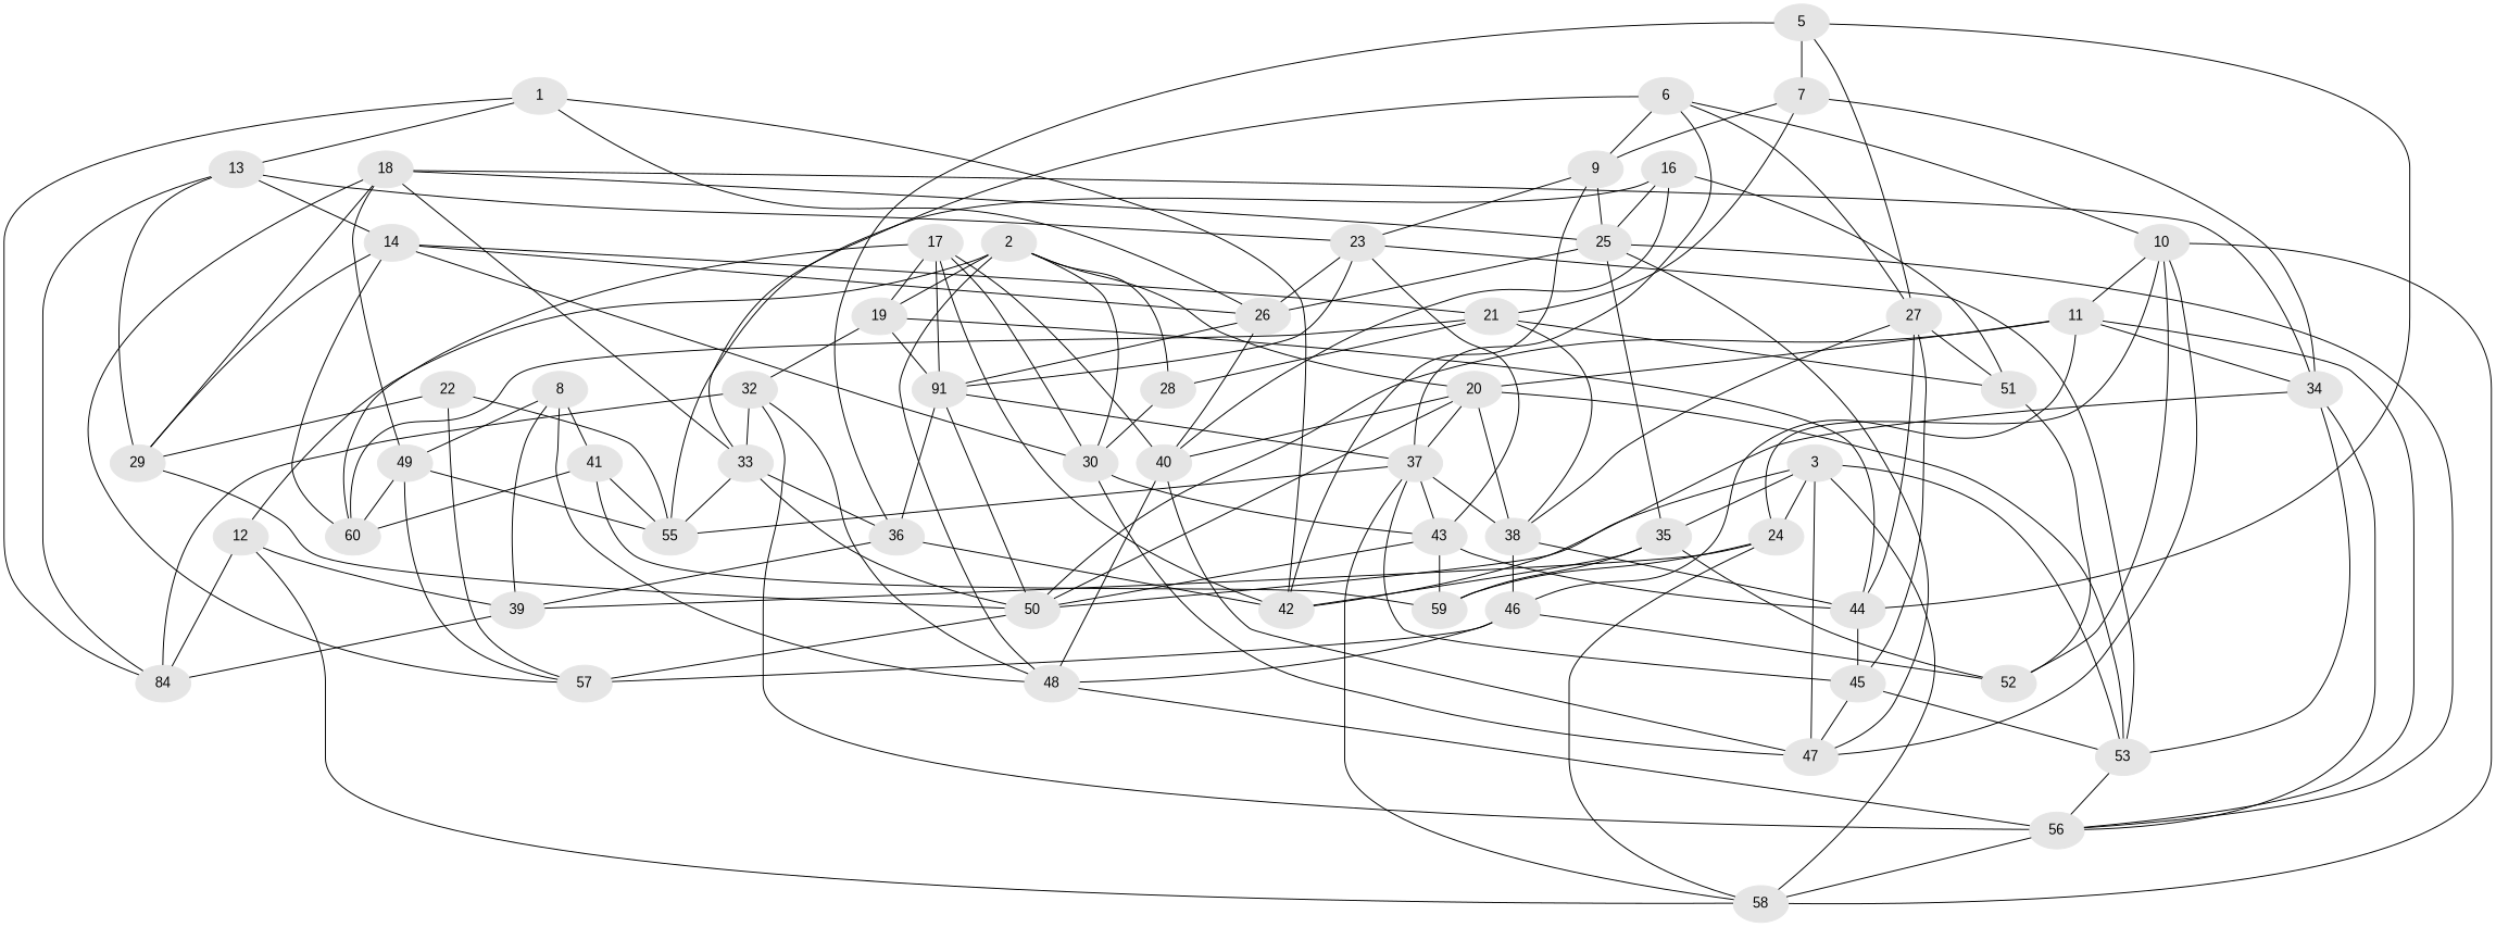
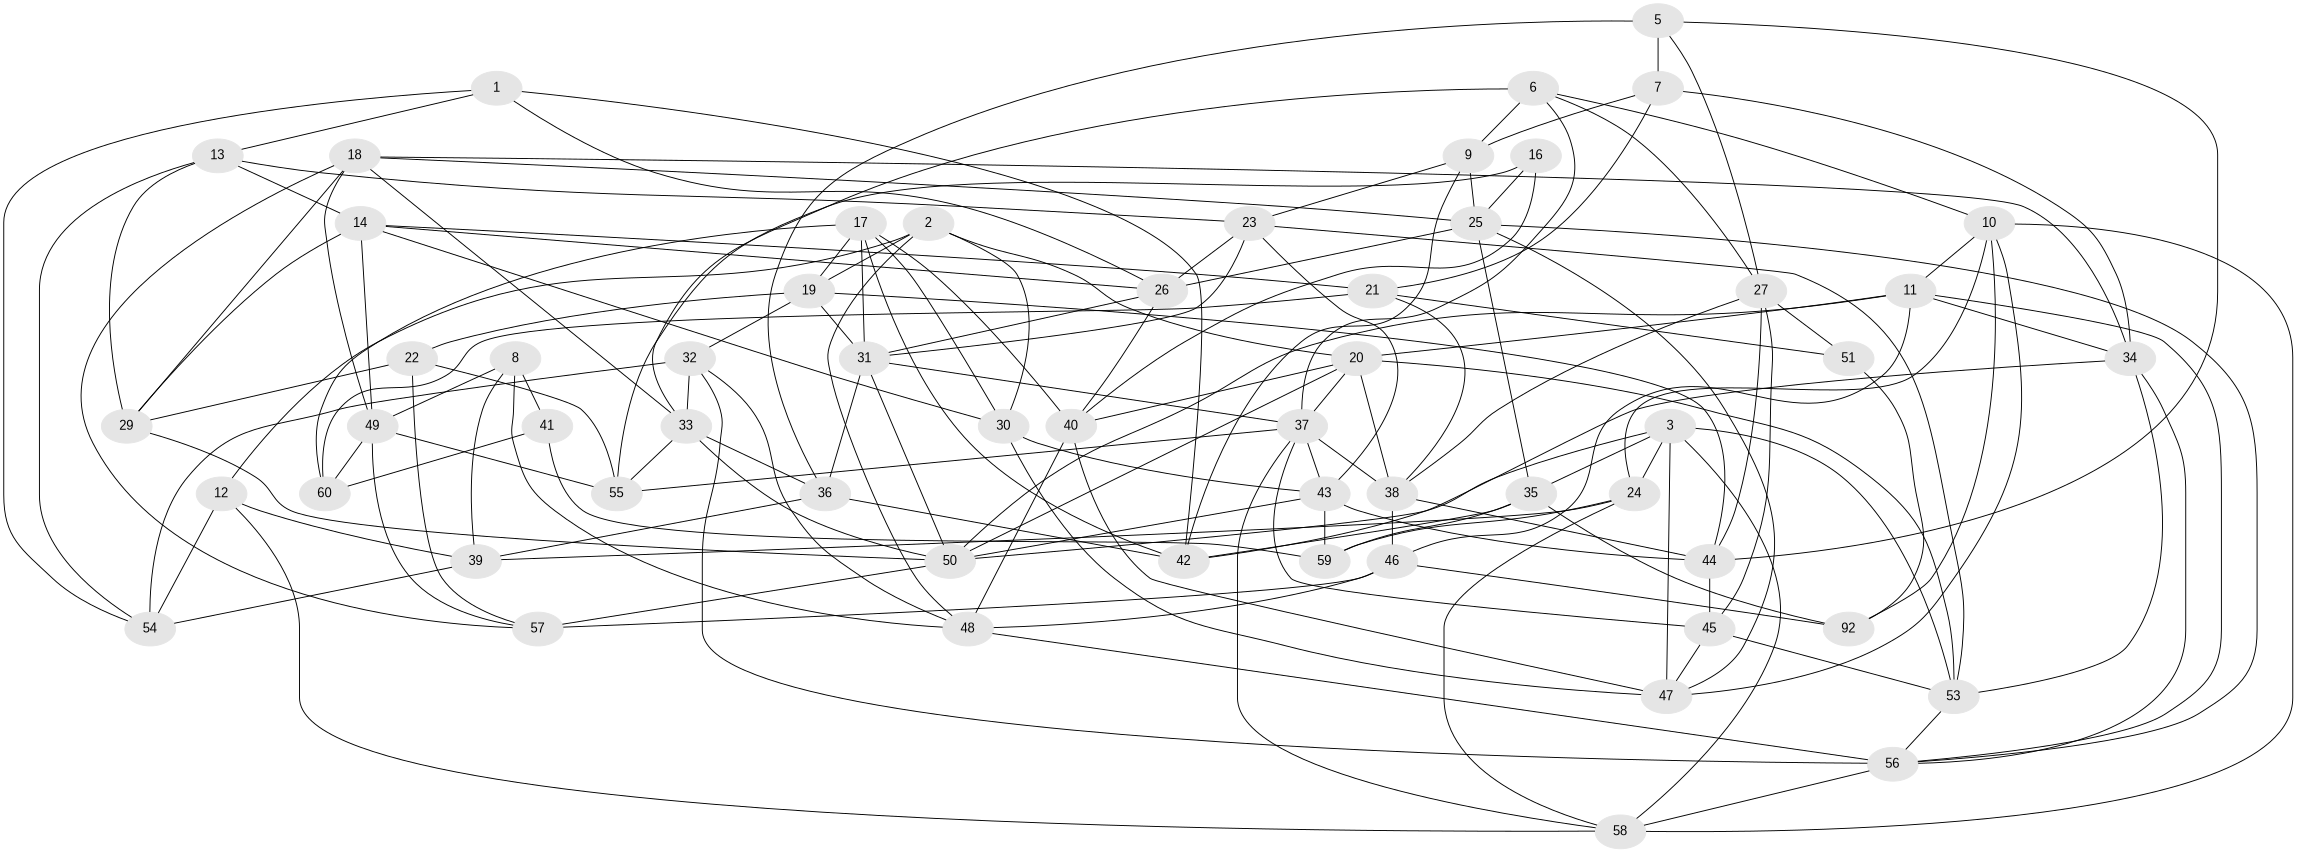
  graph {
    fontname="Liberation Sans"
    node [color=gray90 fontname="Liberation Sans" style=filled]
    edge [fontname="Liberation Sans" weight=1.0]
    1
    13
    26
    42
-   54 [label=84]
+   54
    23
    14
    29
    40
-   31 [label=91]
+   31
    2
    12
    19
    20
-   28
    30
    48
    58
    39
    44
    22
    32
    50
    53
    37
    38
    47
    43
    56
    3
    24
    35
    59
-   52
+   52 [label=92]
    57
    5
    7
    27
    36
    8
    41
    49
    9
    21
    34
    51
    45
    6
    10
    33
    25
    11
    55
    60
    46
    16
    17
    18
    1 -- 13
    1 -- 26
    1 -- 42
    1 -- 54
    13 -- 54
    13 -- 23
    13 -- 14
    13 -- 29 [weight=2.0]
    26 -- 40
    26 -- 31
    23 -- 26
    23 -- 31
    23 -- 53
    23 -- 43
    14 -- 26
    14 -- 29
    14 -- 30
-   14 -- 60
+   14 -- 49
    14 -- 21
    29 -- 50
    40 -- 48
    40 -- 47
    31 -- 50 [weight=2.0]
    31 -- 37
    31 -- 36
    2 -- 12
    2 -- 19
    2 -- 20
-   2 -- 28
    2 -- 30
    2 -- 48
    12 -- 54
    12 -- 58
    12 -- 39
    19 -- 31
    19 -- 44
+   19 -- 22
    19 -- 32
    20 -- 40
    20 -- 50 [weight=2.0]
    20 -- 53
    20 -- 37
    20 -- 38
-   28 -- 30
    30 -- 47
    30 -- 43
    48 -- 56
    39 -- 54
    44 -- 45
    22 -- 29
    22 -- 57
    22 -- 55
    32 -- 54
    32 -- 48
    32 -- 56 [weight=2.0]
    32 -- 33
    50 -- 57
    53 -- 56
    37 -- 58
    37 -- 38
    37 -- 43
    37 -- 45
    37 -- 55
    38 -- 44
    38 -- 46
    43 -- 44
    43 -- 50
    43 -- 59
    56 -- 58
    3 -- 58
    3 -- 50
    3 -- 53
    3 -- 47
    3 -- 24
    3 -- 35
    24 -- 58
    24 -- 39
    24 -- 59 [weight=2.0]
    35 -- 42
    35 -- 59
    35 -- 52
    5 -- 44
    5 -- 7
    5 -- 27
    5 -- 36 [weight=2.0]
    7 -- 9
    7 -- 21
    7 -- 34
    27 -- 44
    27 -- 38
    27 -- 51
    27 -- 45
    36 -- 42
    36 -- 39
    8 -- 48
    8 -- 39
    8 -- 41 [weight=2.0]
    8 -- 49
    41 -- 59 [weight=2.0]
-   41 -- 55
    41 -- 60
    49 -- 57
    49 -- 55
    49 -- 60
    9 -- 42
    9 -- 23
    9 -- 25
-   21 -- 28
    21 -- 38
    21 -- 51
    21 -- 60
    34 -- 42
    34 -- 53
    34 -- 56
    51 -- 52
    45 -- 53
    45 -- 47
    6 -- 37
    6 -- 27
    6 -- 9 [weight=2.0]
    6 -- 10
    6 -- 33
    10 -- 58
    10 -- 47
    10 -- 24
    10 -- 52
    10 -- 11
    33 -- 50
    33 -- 36
    33 -- 55
    25 -- 26
    25 -- 47
    25 -- 56
    25 -- 35 [weight=2.0]
    11 -- 20
    11 -- 50
    11 -- 56
    11 -- 34
    11 -- 46
    46 -- 48
    46 -- 52
    46 -- 57 [weight=2.0]
    16 -- 40
-   16 -- 51
    16 -- 25
    16 -- 55
    17 -- 42
    17 -- 40
    17 -- 31
    17 -- 19
    17 -- 30
    17 -- 60
    18 -- 29
    18 -- 57
    18 -- 49
    18 -- 34
    18 -- 33
    18 -- 25
  }
